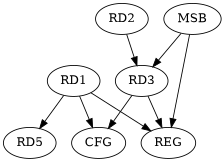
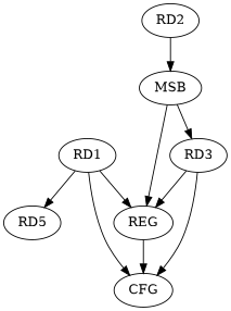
  strict digraph {
    n1 [label=RD1]
    n2 [label=RD5]
    n3 [label=REG]
    n4 [label=CFG]
    n5 [label=RD2]
    n6 [label=MSB]
    n7 [label=RD3]
    n1 -> n2
    n1 -> n3
    n1 -> n4
-   n5 -> n7
+   n3 -> n4
+   n5 -> n6
    n6 -> n3
    n6 -> n7
    n7 -> n3
    n7 -> n4
  }
